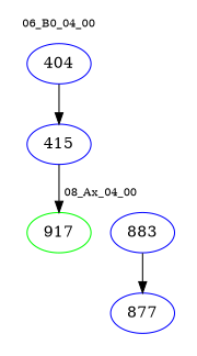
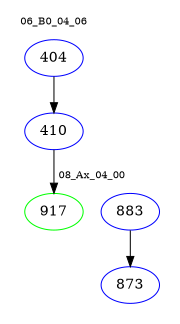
  digraph {
    node [color=blue]
    edge [color=black]
    n1 [label=883]
-   n2 [label=877]
+   n2 [label=873]
    n3 [color=green label=917]
    n4 [label=404]
-   n5 [label=415]
+   n5 [label=410]
    subgraph cluster_1 {
      color=white
      fontsize=10
      label="08_Ax_04_00"
      n1
      n2
      n3
    }
    subgraph cluster_2 {
      color=white
      fontsize=10
-     label="06_B0_04_00"
+     label="06_B0_04_06"
      n4
      n5
    }
    n1 -> n2
    n4 -> n5
    n5 -> n3
  }
